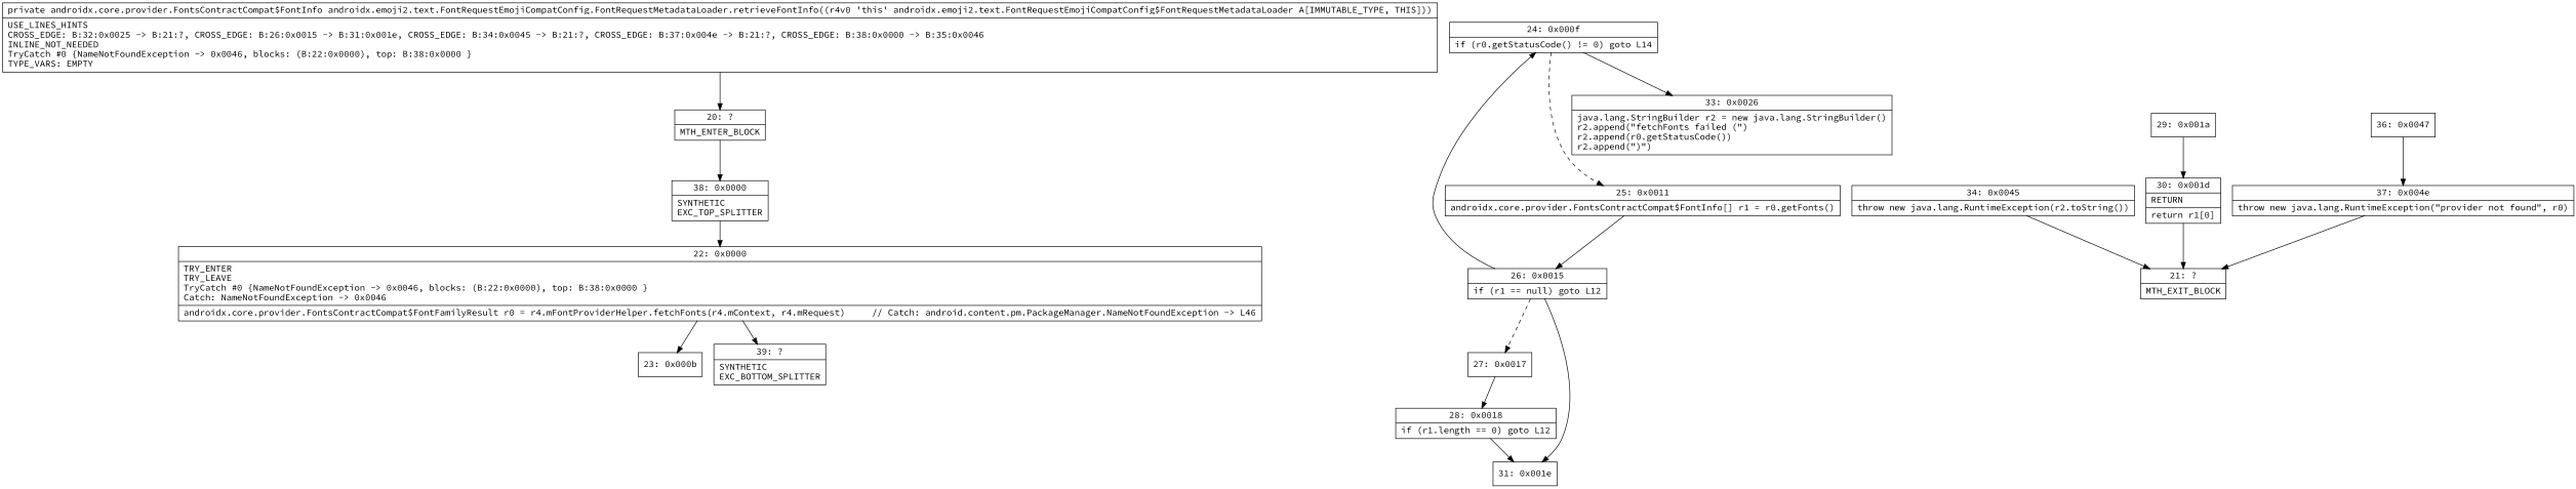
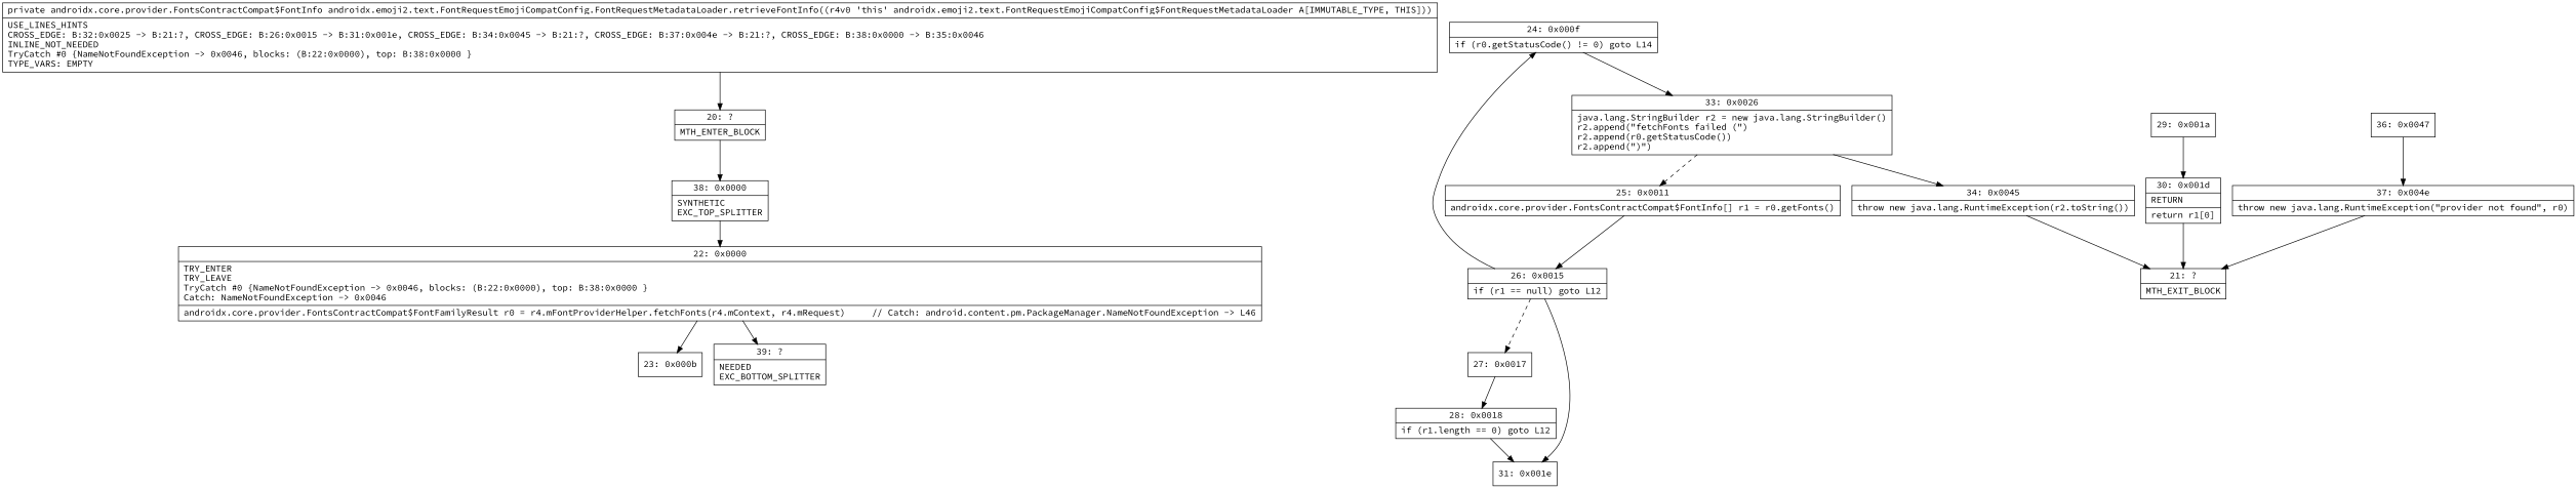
  digraph {
    fontname="Source Code Pro"
    node [fontname="Source Code Pro" shape=record]
    edge [fontname="Source Code Pro"]
    n1 [label="{20\:\ ?|MTH_ENTER_BLOCK\l}"]
    n2 [label="{38\:\ 0x0000|SYNTHETIC\lEXC_TOP_SPLITTER\l}"]
    n3 [label="{22\:\ 0x0000|TRY_ENTER\lTRY_LEAVE\lTryCatch #0 \{NameNotFoundException \-\> 0x0046, blocks: (B:22:0x0000), top: B:38:0x0000 \}\lCatch: NameNotFoundException \-\> 0x0046\l|androidx.core.provider.FontsContractCompat$FontFamilyResult r0 = r4.mFontProviderHelper.fetchFonts(r4.mContext, r4.mRequest)     \/\/ Catch: android.content.pm.PackageManager.NameNotFoundException \-\> L46\l}"]
    n4 [label="{23\:\ 0x000b}"]
-   n5 [label="{39\:\ ?|SYNTHETIC\lEXC_BOTTOM_SPLITTER\l}"]
+   n5 [label="{39\:\ ?|NEEDED\lEXC_BOTTOM_SPLITTER\l}"]
    n6 [label="{24\:\ 0x000f|if (r0.getStatusCode() != 0) goto L14\l}"]
    n7 [label="{25\:\ 0x0011|androidx.core.provider.FontsContractCompat$FontInfo[] r1 = r0.getFonts()\l}"]
    n8 [label="{33\:\ 0x0026|java.lang.StringBuilder r2 = new java.lang.StringBuilder()\lr2.append(\"fetchFonts failed (\")\lr2.append(r0.getStatusCode())\lr2.append(\")\")\l}"]
    n9 [label="{26\:\ 0x0015|if (r1 == null) goto L12\l}"]
    n10 [label="{34\:\ 0x0045|throw new java.lang.RuntimeException(r2.toString())\l}"]
    n11 [label="{27\:\ 0x0017}"]
    n12 [label="{31\:\ 0x001e}"]
    n13 [label="{28\:\ 0x0018|if (r1.length == 0) goto L12\l}"]
    n14 [label="{29\:\ 0x001a}"]
    n15 [label="{30\:\ 0x001d|RETURN\l|return r1[0]\l}"]
    n16 [label="{21\:\ ?|MTH_EXIT_BLOCK\l}"]
    n17 [label="{36\:\ 0x0047}"]
    n18 [label="{37\:\ 0x004e|throw new java.lang.RuntimeException(\"provider not found\", r0)\l}"]
    n19 [label="{private androidx.core.provider.FontsContractCompat$FontInfo androidx.emoji2.text.FontRequestEmojiCompatConfig.FontRequestMetadataLoader.retrieveFontInfo((r4v0 'this' androidx.emoji2.text.FontRequestEmojiCompatConfig$FontRequestMetadataLoader A[IMMUTABLE_TYPE, THIS]))  | USE_LINES_HINTS\lCROSS_EDGE: B:32:0x0025 \-\> B:21:?, CROSS_EDGE: B:26:0x0015 \-\> B:31:0x001e, CROSS_EDGE: B:34:0x0045 \-\> B:21:?, CROSS_EDGE: B:37:0x004e \-\> B:21:?, CROSS_EDGE: B:38:0x0000 \-\> B:35:0x0046\lINLINE_NOT_NEEDED\lTryCatch #0 \{NameNotFoundException \-\> 0x0046, blocks: (B:22:0x0000), top: B:38:0x0000 \}\lTYPE_VARS: EMPTY\l}"]
    n1 -> n2
    n2 -> n3
    n3 -> n4
    n3 -> n5
-   n6 -> n7 [style=dashed]
+   n8 -> n7 [style=dashed]
    n6 -> n8
    n7 -> n9
+   n8 -> n10
    n9 -> n6
    n9 -> n11 [style=dashed]
    n9 -> n12
    n10 -> n16
    n11 -> n13
    n13 -> n12
    n14 -> n15
    n15 -> n16
    n17 -> n18
    n18 -> n16
    n19 -> n1
  }
